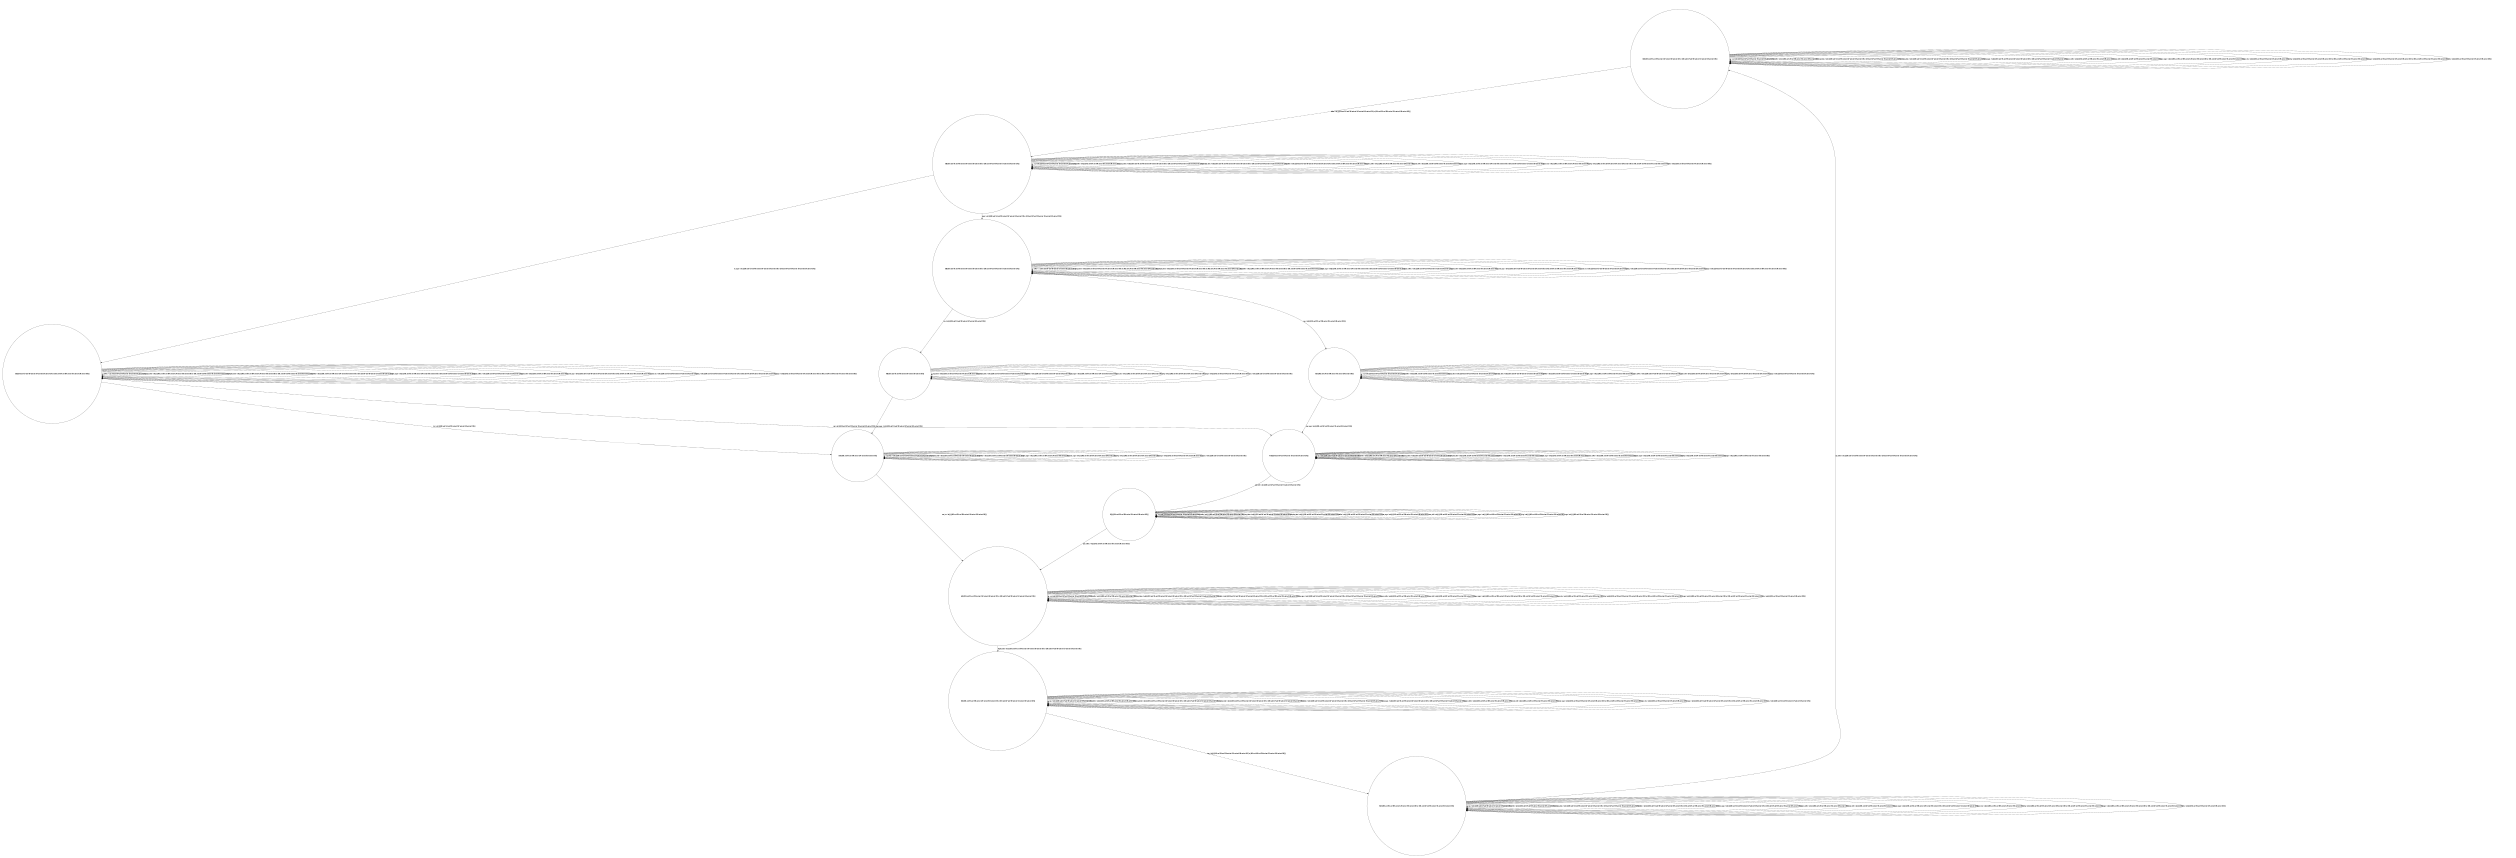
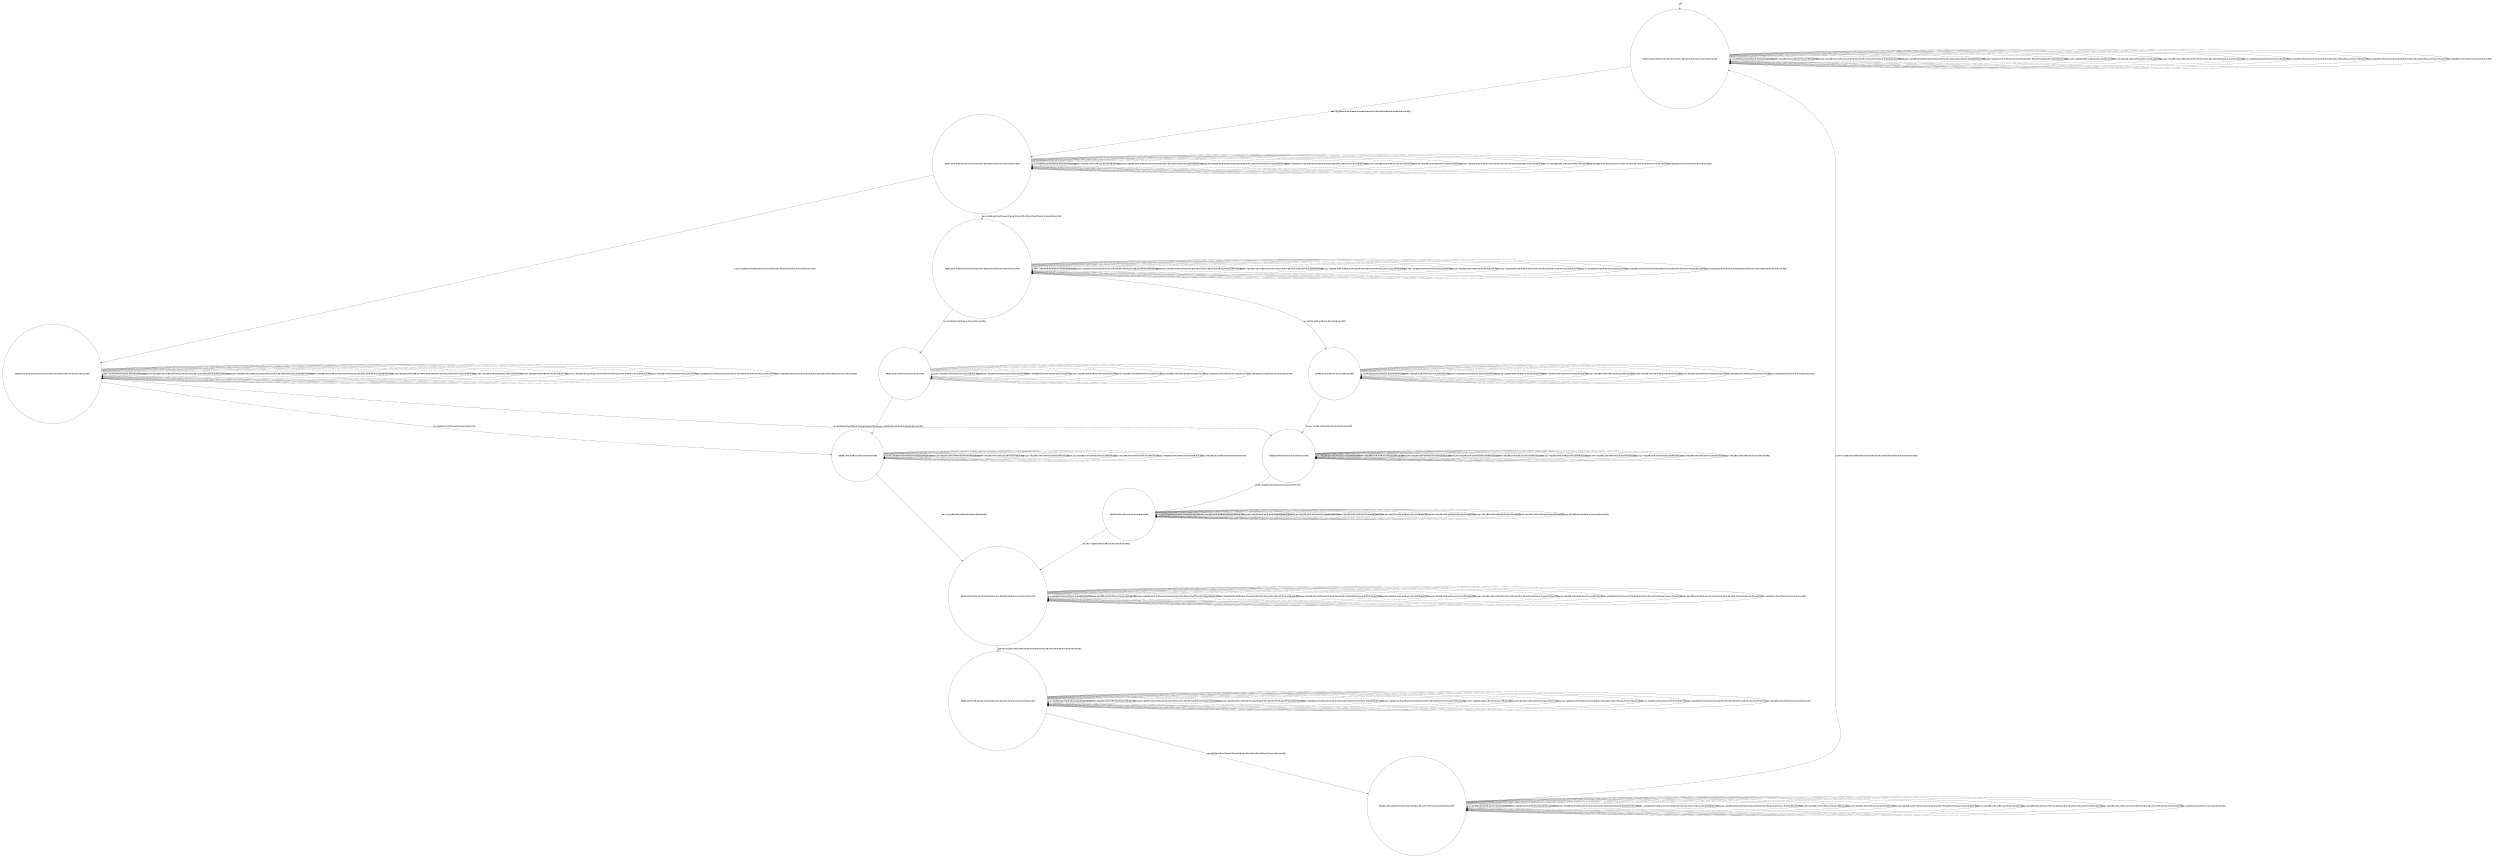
  digraph {
    fontname=Oswald
    node [shape=circle fontname=Oswald]
    edge [lblstyle="above, sloped" fontname=Oswald]
    n1 [label="0@[((DOL and TEA and TON and not CAP and not EUR and not COF) or (DOL and CAP and TON and not TEA and not EUR and not COF))]"]
    n2 [label="1@[((DOL and TEA and TON and not CAP and not EUR and not COF) or (DOL and CAP and TON and not TEA and not EUR and not COF))]"]
    n3 [label="2@[((DOL and TEA and TON and not CAP and not EUR and not COF) or (DOL and CAP and TON and not TEA and not EUR and not COF))]"]
    n4 [label="3@[((DOL and TEA and TON and not CAP and not EUR and not COF) or (DOL and CAP and TON and not TEA and not EUR and not COF))]"]
    n5 [label="5@[((DOL and TEA and TON and not CAP and not EUR and not COF))]"]
    n6 [label="10@[((DOL and CAP and TON and not TEA and not EUR and not COF))]"]
    n7 [label="4@[((DOL and TEA and TON and not CAP and not EUR and not COF))]"]
    n8 [label="9@[((DOL and CAP and TON and not TEA and not EUR and not COF))]"]
    n9 [label="6@[((DOL and TEA and TON and not CAP and not EUR and not COF) or (DOL and CAP and TON and not TEA and not EUR and not COF))]"]
    n10 [label="7@[((DOL and TEA and TON and not CAP and not EUR and not COF) or (DOL and CAP and TON and not TEA and not EUR and not COF))]"]
    n11 [label="8@[((DOL and TEA and TON and not CAP and not EUR and not COF) or (DOL and CAP and TON and not TEA and not EUR and not COF))]"]
    n12 [label="11@[((DOL and CAP and TON and not TEA and not EUR and not COF))]"]
+   __start0 [height=0 shape=none width=0]
    n1 -> n1 [label="cap / nok() [((DOL and CAP and TON and not TEA and not EUR and not COF))]"]
    n1 -> n1 [label="coffee / nok() [((DOL and CAP and TON and not TEA and not EUR and not COF))]"]
    n1 -> n1 [label="cup_taken / nok() [((DOL and TEA and TON and not CAP and not EUR and not COF) or (DOL and CAP and TON and not TEA and not EUR and not COF))]"]
    n1 -> n1 [label="display_done / nok() [((DOL and TEA and TON and not CAP and not EUR and not COF) or (DOL and CAP and TON and not TEA and not EUR and not COF))]"]
    n1 -> n1 [label="no_sugar / nok() [((DOL and TEA and TON and not CAP and not EUR and not COF) or (DOL and CAP and TON and not TEA and not EUR and not COF))]"]
    n1 -> n1 [label="pour_coffee / nok() [((DOL and CAP and TON and not TEA and not EUR and not COF))]"]
    n1 -> n1 [label="pour_milk / nok() [((DOL and CAP and TON and not TEA and not EUR and not COF))]"]
    n1 -> n1 [label="pour_sugar / nok() [((DOL and TEA and TON and not CAP and not EUR and not COF) or (DOL and CAP and TON and not TEA and not EUR and not COF))]"]
    n1 -> n1 [label="pour_tea / nok() [((DOL and TEA and TON and not CAP and not EUR and not COF))]"]
    n1 -> n1 [label="ring / nok() [((DOL and TEA and TON and not CAP and not EUR and not COF) or (DOL and CAP and TON and not TEA and not EUR and not COF))]"]
    n1 -> n1 [label="sugar / nok() [((DOL and TEA and TON and not CAP and not EUR and not COF) or (DOL and CAP and TON and not TEA and not EUR and not COF))]"]
    n1 -> n1 [label="tea / nok() [((DOL and TEA and TON and not CAP and not EUR and not COF))]"]
    n1 -> n2 [label="dollar / ok() [((DOL and TEA and TON and not CAP and not EUR and not COF) or (DOL and CAP and TON and not TEA and not EUR and not COF))]"]
    n2 -> n2 [label="cap / nok() [((DOL and CAP and TON and not TEA and not EUR and not COF))]"]
    n2 -> n2 [label="coffee / nok() [((DOL and CAP and TON and not TEA and not EUR and not COF))]"]
    n2 -> n2 [label="cup_taken / nok() [((DOL and TEA and TON and not CAP and not EUR and not COF) or (DOL and CAP and TON and not TEA and not EUR and not COF))]"]
    n2 -> n2 [label="display_done / nok() [((DOL and TEA and TON and not CAP and not EUR and not COF) or (DOL and CAP and TON and not TEA and not EUR and not COF))]"]
    n2 -> n2 [label="dollar / nok() [((DOL and TEA and TON and not CAP and not EUR and not COF) or (DOL and CAP and TON and not TEA and not EUR and not COF))]"]
    n2 -> n2 [label="pour_coffee / nok() [((DOL and CAP and TON and not TEA and not EUR and not COF))]"]
    n2 -> n2 [label="pour_milk / nok() [((DOL and CAP and TON and not TEA and not EUR and not COF))]"]
    n2 -> n2 [label="pour_sugar / nok() [((DOL and TEA and TON and not CAP and not EUR and not COF) or (DOL and CAP and TON and not TEA and not EUR and not COF))]"]
    n2 -> n2 [label="pour_tea / nok() [((DOL and TEA and TON and not CAP and not EUR and not COF))]"]
    n2 -> n2 [label="ring / nok() [((DOL and TEA and TON and not CAP and not EUR and not COF) or (DOL and CAP and TON and not TEA and not EUR and not COF))]"]
    n2 -> n2 [label="tea / nok() [((DOL and TEA and TON and not CAP and not EUR and not COF))]"]
    n2 -> n3 [label="no_sugar / ok() [((DOL and TEA and TON and not CAP and not EUR and not COF) or (DOL and CAP and TON and not TEA and not EUR and not COF))]"]
    n2 -> n4 [label="sugar / ok() [((DOL and TEA and TON and not CAP and not EUR and not COF) or (DOL and CAP and TON and not TEA and not EUR and not COF))]"]
    n3 -> n3 [label="coffee / Ω [((DOL and CAP and TON and not TEA and not EUR and not COF))]"]
    n3 -> n3 [label="cup_taken / nok() [((DOL and TEA and TON and not CAP and not EUR and not COF) or (DOL and CAP and TON and not TEA and not EUR and not COF))]"]
    n3 -> n3 [label="display_done / nok() [((DOL and TEA and TON and not CAP and not EUR and not COF) or (DOL and CAP and TON and not TEA and not EUR and not COF))]"]
    n3 -> n3 [label="dollar / nok() [((DOL and TEA and TON and not CAP and not EUR and not COF) or (DOL and CAP and TON and not TEA and not EUR and not COF))]"]
    n3 -> n3 [label="no_sugar / nok() [((DOL and TEA and TON and not CAP and not EUR and not COF) or (DOL and CAP and TON and not TEA and not EUR and not COF))]"]
    n3 -> n3 [label="pour_coffee / nok() [((DOL and CAP and TON and not TEA and not EUR and not COF))]"]
    n3 -> n3 [label="pour_milk / nok() [((DOL and CAP and TON and not TEA and not EUR and not COF))]"]
    n3 -> n3 [label="pour_sugar / nok() [((DOL and TEA and TON and not CAP and not EUR and not COF) or (DOL and CAP and TON and not TEA and not EUR and not COF))]"]
    n3 -> n3 [label="pour_tea / nok() [((DOL and TEA and TON and not CAP and not EUR and not COF))]"]
    n3 -> n3 [label="ring / nok() [((DOL and TEA and TON and not CAP and not EUR and not COF) or (DOL and CAP and TON and not TEA and not EUR and not COF))]"]
    n3 -> n3 [label="sugar / void() [((DOL and TEA and TON and not CAP and not EUR and not COF) or (DOL and CAP and TON and not TEA and not EUR and not COF))]"]
    n3 -> n5 [label="tea / ok() [((DOL and TEA and TON and not CAP and not EUR and not COF))]"]
    n3 -> n6 [label="cap / ok() [((DOL and CAP and TON and not TEA and not EUR and not COF))]"]
    n4 -> n4 [label="coffee / Ω [((DOL and CAP and TON and not TEA and not EUR and not COF))]"]
    n4 -> n4 [label="cup_taken / nok() [((DOL and TEA and TON and not CAP and not EUR and not COF) or (DOL and CAP and TON and not TEA and not EUR and not COF))]"]
    n4 -> n4 [label="display_done / nok() [((DOL and TEA and TON and not CAP and not EUR and not COF) or (DOL and CAP and TON and not TEA and not EUR and not COF))]"]
    n4 -> n4 [label="dollar / nok() [((DOL and TEA and TON and not CAP and not EUR and not COF) or (DOL and CAP and TON and not TEA and not EUR and not COF))]"]
    n4 -> n4 [label="no_sugar / void() [((DOL and TEA and TON and not CAP and not EUR and not COF) or (DOL and CAP and TON and not TEA and not EUR and not COF))]"]
    n4 -> n4 [label="pour_coffee / nok() [((DOL and CAP and TON and not TEA and not EUR and not COF))]"]
    n4 -> n4 [label="pour_milk / nok() [((DOL and CAP and TON and not TEA and not EUR and not COF))]"]
    n4 -> n4 [label="pour_sugar / nok() [((DOL and TEA and TON and not CAP and not EUR and not COF) or (DOL and CAP and TON and not TEA and not EUR and not COF))]"]
    n4 -> n4 [label="pour_tea / nok() [((DOL and TEA and TON and not CAP and not EUR and not COF))]"]
    n4 -> n4 [label="ring / nok() [((DOL and TEA and TON and not CAP and not EUR and not COF) or (DOL and CAP and TON and not TEA and not EUR and not COF))]"]
    n4 -> n4 [label="sugar / nok() [((DOL and TEA and TON and not CAP and not EUR and not COF) or (DOL and CAP and TON and not TEA and not EUR and not COF))]"]
    n4 -> n7 [label="tea / ok() [((DOL and TEA and TON and not CAP and not EUR and not COF))]"]
    n4 -> n8 [label="cap / ok() [((DOL and CAP and TON and not TEA and not EUR and not COF))]"]
    n5 -> n5 [label="cup_taken / nok() [((DOL and TEA and TON and not CAP and not EUR and not COF))]"]
    n5 -> n5 [label="display_done / nok() [((DOL and TEA and TON and not CAP and not EUR and not COF))]"]
    n5 -> n5 [label="dollar / nok() [((DOL and TEA and TON and not CAP and not EUR and not COF))]"]
    n5 -> n5 [label="no_sugar / nok() [((DOL and TEA and TON and not CAP and not EUR and not COF))]"]
    n5 -> n5 [label="pour_sugar / nok() [((DOL and TEA and TON and not CAP and not EUR and not COF))]"]
    n5 -> n5 [label="ring / nok() [((DOL and TEA and TON and not CAP and not EUR and not COF))]"]
    n5 -> n5 [label="sugar / nok() [((DOL and TEA and TON and not CAP and not EUR and not COF))]"]
    n5 -> n5 [label="tea / nok() [((DOL and TEA and TON and not CAP and not EUR and not COF))]"]
    n5 -> n9 [label="pour_tea / ok() [((DOL and TEA and TON and not CAP and not EUR and not COF))]"]
    n6 -> n6 [label="cap / nok() [((DOL and CAP and TON and not TEA and not EUR and not COF))]"]
    n6 -> n6 [label="coffee / void() [((DOL and CAP and TON and not TEA and not EUR and not COF))]"]
    n6 -> n6 [label="cup_taken / nok() [((DOL and CAP and TON and not TEA and not EUR and not COF))]"]
    n6 -> n6 [label="display_done / nok() [((DOL and CAP and TON and not TEA and not EUR and not COF))]"]
    n6 -> n6 [label="dollar / nok() [((DOL and CAP and TON and not TEA and not EUR and not COF))]"]
    n6 -> n6 [label="no_sugar / nok() [((DOL and CAP and TON and not TEA and not EUR and not COF))]"]
    n6 -> n6 [label="pour_coffee / nok() [((DOL and CAP and TON and not TEA and not EUR and not COF))]"]
    n6 -> n6 [label="pour_sugar / nok() [((DOL and CAP and TON and not TEA and not EUR and not COF))]"]
    n6 -> n6 [label="ring / nok() [((DOL and CAP and TON and not TEA and not EUR and not COF))]"]
    n6 -> n6 [label="sugar / nok() [((DOL and CAP and TON and not TEA and not EUR and not COF))]"]
    n6 -> n12 [label="pour_milk / ok() [((DOL and CAP and TON and not TEA and not EUR and not COF))]"]
    n7 -> n5 [label="pour_sugar / ok() [((DOL and TEA and TON and not CAP and not EUR and not COF))]"]
    n7 -> n7 [label="cup_taken / nok() [((DOL and TEA and TON and not CAP and not EUR and not COF))]"]
    n7 -> n7 [label="display_done / nok() [((DOL and TEA and TON and not CAP and not EUR and not COF))]"]
    n7 -> n7 [label="dollar / nok() [((DOL and TEA and TON and not CAP and not EUR and not COF))]"]
    n7 -> n7 [label="no_sugar / nok() [((DOL and TEA and TON and not CAP and not EUR and not COF))]"]
    n7 -> n7 [label="pour_tea / nok() [((DOL and TEA and TON and not CAP and not EUR and not COF))]"]
    n7 -> n7 [label="ring / nok() [((DOL and TEA and TON and not CAP and not EUR and not COF))]"]
    n7 -> n7 [label="sugar / nok() [((DOL and TEA and TON and not CAP and not EUR and not COF))]"]
    n7 -> n7 [label="tea / nok() [((DOL and TEA and TON and not CAP and not EUR and not COF))]"]
    n8 -> n6 [label="pour_sugar / ok() [((DOL and CAP and TON and not TEA and not EUR and not COF))]"]
    n8 -> n8 [label="cap / nok() [((DOL and CAP and TON and not TEA and not EUR and not COF))]"]
    n8 -> n8 [label="coffee / void() [((DOL and CAP and TON and not TEA and not EUR and not COF))]"]
    n8 -> n8 [label="cup_taken / nok() [((DOL and CAP and TON and not TEA and not EUR and not COF))]"]
    n8 -> n8 [label="display_done / nok() [((DOL and CAP and TON and not TEA and not EUR and not COF))]"]
    n8 -> n8 [label="dollar / nok() [((DOL and CAP and TON and not TEA and not EUR and not COF))]"]
    n8 -> n8 [label="no_sugar / nok() [((DOL and CAP and TON and not TEA and not EUR and not COF))]"]
    n8 -> n8 [label="pour_coffee / nok() [((DOL and CAP and TON and not TEA and not EUR and not COF))]"]
    n8 -> n8 [label="pour_milk / nok() [((DOL and CAP and TON and not TEA and not EUR and not COF))]"]
    n8 -> n8 [label="ring / nok() [((DOL and CAP and TON and not TEA and not EUR and not COF))]"]
    n8 -> n8 [label="sugar / nok() [((DOL and CAP and TON and not TEA and not EUR and not COF))]"]
    n9 -> n9 [label="cap / nok() [((DOL and CAP and TON and not TEA and not EUR and not COF))]"]
    n9 -> n9 [label="coffee / nok() [((DOL and CAP and TON and not TEA and not EUR and not COF))]"]
    n9 -> n9 [label="cup_taken / nok() [((DOL and TEA and TON and not CAP and not EUR and not COF) or (DOL and CAP and TON and not TEA and not EUR and not COF))]"]
    n9 -> n9 [label="dollar / nok() [((DOL and TEA and TON and not CAP and not EUR and not COF) or (DOL and CAP and TON and not TEA and not EUR and not COF))]"]
    n9 -> n9 [label="no_sugar / nok() [((DOL and TEA and TON and not CAP and not EUR and not COF) or (DOL and CAP and TON and not TEA and not EUR and not COF))]"]
    n9 -> n9 [label="pour_coffee / nok() [((DOL and CAP and TON and not TEA and not EUR and not COF))]"]
    n9 -> n9 [label="pour_milk / nok() [((DOL and CAP and TON and not TEA and not EUR and not COF))]"]
    n9 -> n9 [label="pour_sugar / nok() [((DOL and TEA and TON and not CAP and not EUR and not COF) or (DOL and CAP and TON and not TEA and not EUR and not COF))]"]
    n9 -> n9 [label="pour_tea / nok() [((DOL and TEA and TON and not CAP and not EUR and not COF))]"]
    n9 -> n9 [label="ring / nok() [((DOL and TEA and TON and not CAP and not EUR and not COF) or (DOL and CAP and TON and not TEA and not EUR and not COF))]"]
    n9 -> n9 [label="sugar / nok() [((DOL and TEA and TON and not CAP and not EUR and not COF) or (DOL and CAP and TON and not TEA and not EUR and not COF))]"]
    n9 -> n9 [label="tea / nok() [((DOL and TEA and TON and not CAP and not EUR and not COF))]"]
    n9 -> n10 [label="display_done / ok() [((DOL and TEA and TON and not CAP and not EUR and not COF) or (DOL and CAP and TON and not TEA and not EUR and not COF))]"]
    n10 -> n10 [label="cap / nok() [((DOL and CAP and TON and not TEA and not EUR and not COF))]"]
    n10 -> n10 [label="coffee / nok() [((DOL and CAP and TON and not TEA and not EUR and not COF))]"]
    n10 -> n10 [label="cup_taken / nok() [((DOL and TEA and TON and not CAP and not EUR and not COF) or (DOL and CAP and TON and not TEA and not EUR and not COF))]"]
    n10 -> n10 [label="display_done / nok() [((DOL and TEA and TON and not CAP and not EUR and not COF) or (DOL and CAP and TON and not TEA and not EUR and not COF))]"]
    n10 -> n10 [label="dollar / nok() [((DOL and TEA and TON and not CAP and not EUR and not COF) or (DOL and CAP and TON and not TEA and not EUR and not COF))]"]
    n10 -> n10 [label="no_sugar / nok() [((DOL and TEA and TON and not CAP and not EUR and not COF) or (DOL and CAP and TON and not TEA and not EUR and not COF))]"]
    n10 -> n10 [label="pour_coffee / nok() [((DOL and CAP and TON and not TEA and not EUR and not COF))]"]
    n10 -> n10 [label="pour_milk / nok() [((DOL and CAP and TON and not TEA and not EUR and not COF))]"]
    n10 -> n10 [label="pour_sugar / nok() [((DOL and TEA and TON and not CAP and not EUR and not COF) or (DOL and CAP and TON and not TEA and not EUR and not COF))]"]
    n10 -> n10 [label="pour_tea / nok() [((DOL and TEA and TON and not CAP and not EUR and not COF))]"]
    n10 -> n10 [label="sugar / nok() [((DOL and TEA and TON and not CAP and not EUR and not COF) or (DOL and CAP and TON and not TEA and not EUR and not COF))]"]
    n10 -> n10 [label="tea / nok() [((DOL and TEA and TON and not CAP and not EUR and not COF))]"]
    n10 -> n11 [label="ring / ok() [((DOL and TEA and TON and not CAP and not EUR and not COF) or (DOL and CAP and TON and not TEA and not EUR and not COF))]"]
    n11 -> n1 [label="cup_taken / ok() [((DOL and TEA and TON and not CAP and not EUR and not COF) or (DOL and CAP and TON and not TEA and not EUR and not COF))]"]
    n11 -> n11 [label="cap / nok() [((DOL and CAP and TON and not TEA and not EUR and not COF))]"]
    n11 -> n11 [label="coffee / nok() [((DOL and CAP and TON and not TEA and not EUR and not COF))]"]
    n11 -> n11 [label="display_done / nok() [((DOL and TEA and TON and not CAP and not EUR and not COF) or (DOL and CAP and TON and not TEA and not EUR and not COF))]"]
    n11 -> n11 [label="dollar / nok() [((DOL and TEA and TON and not CAP and not EUR and not COF) or (DOL and CAP and TON and not TEA and not EUR and not COF))]"]
    n11 -> n11 [label="no_sugar / nok() [((DOL and TEA and TON and not CAP and not EUR and not COF) or (DOL and CAP and TON and not TEA and not EUR and not COF))]"]
    n11 -> n11 [label="pour_coffee / nok() [((DOL and CAP and TON and not TEA and not EUR and not COF))]"]
    n11 -> n11 [label="pour_milk / nok() [((DOL and CAP and TON and not TEA and not EUR and not COF))]"]
    n11 -> n11 [label="pour_sugar / nok() [((DOL and TEA and TON and not CAP and not EUR and not COF) or (DOL and CAP and TON and not TEA and not EUR and not COF))]"]
    n11 -> n11 [label="pour_tea / nok() [((DOL and TEA and TON and not CAP and not EUR and not COF))]"]
    n11 -> n11 [label="ring / nok() [((DOL and TEA and TON and not CAP and not EUR and not COF) or (DOL and CAP and TON and not TEA and not EUR and not COF))]"]
    n11 -> n11 [label="sugar / nok() [((DOL and TEA and TON and not CAP and not EUR and not COF) or (DOL and CAP and TON and not TEA and not EUR and not COF))]"]
    n11 -> n11 [label="tea / nok() [((DOL and TEA and TON and not CAP and not EUR and not COF))]"]
    n12 -> n9 [label="pour_coffee / ok() [((DOL and CAP and TON and not TEA and not EUR and not COF))]"]
    n12 -> n12 [label="cap / nok() [((DOL and CAP and TON and not TEA and not EUR and not COF))]"]
    n12 -> n12 [label="coffee / nok() [((DOL and CAP and TON and not TEA and not EUR and not COF))]"]
    n12 -> n12 [label="cup_taken / nok() [((DOL and CAP and TON and not TEA and not EUR and not COF))]"]
    n12 -> n12 [label="display_done / nok() [((DOL and CAP and TON and not TEA and not EUR and not COF))]"]
    n12 -> n12 [label="dollar / nok() [((DOL and CAP and TON and not TEA and not EUR and not COF))]"]
    n12 -> n12 [label="no_sugar / nok() [((DOL and CAP and TON and not TEA and not EUR and not COF))]"]
    n12 -> n12 [label="pour_milk / nok() [((DOL and CAP and TON and not TEA and not EUR and not COF))]"]
    n12 -> n12 [label="pour_sugar / nok() [((DOL and CAP and TON and not TEA and not EUR and not COF))]"]
    n12 -> n12 [label="ring / nok() [((DOL and CAP and TON and not TEA and not EUR and not COF))]"]
    n12 -> n12 [label="sugar / nok() [((DOL and CAP and TON and not TEA and not EUR and not COF))]"]
+   __start0 -> n1
  }
